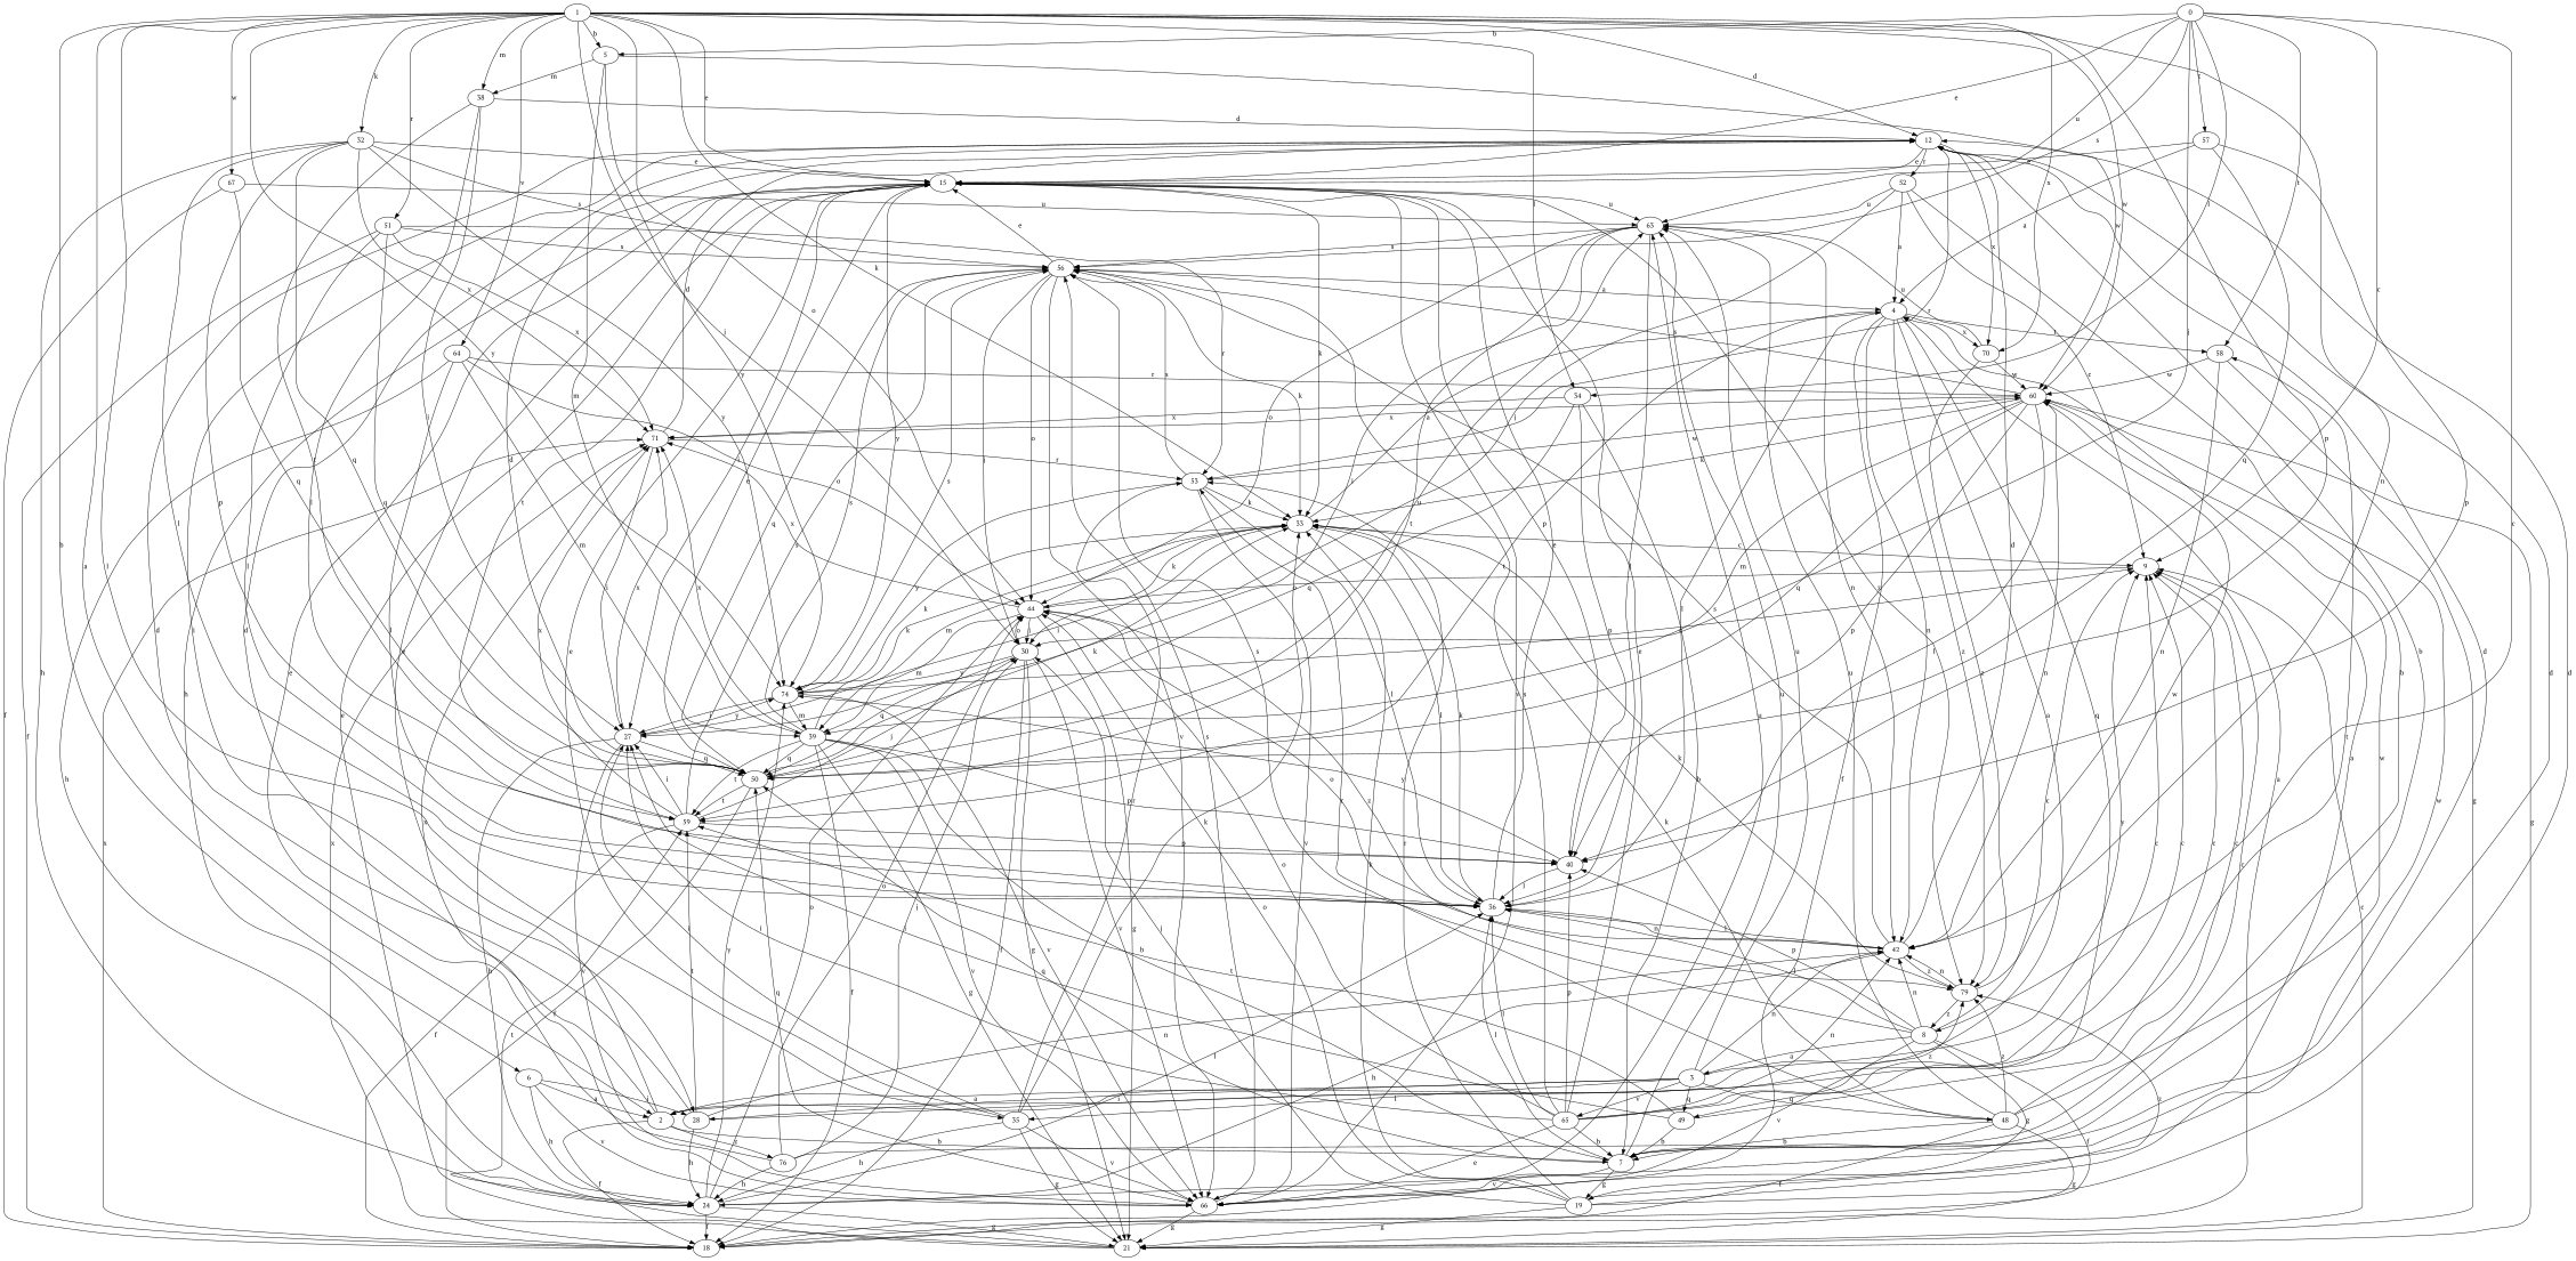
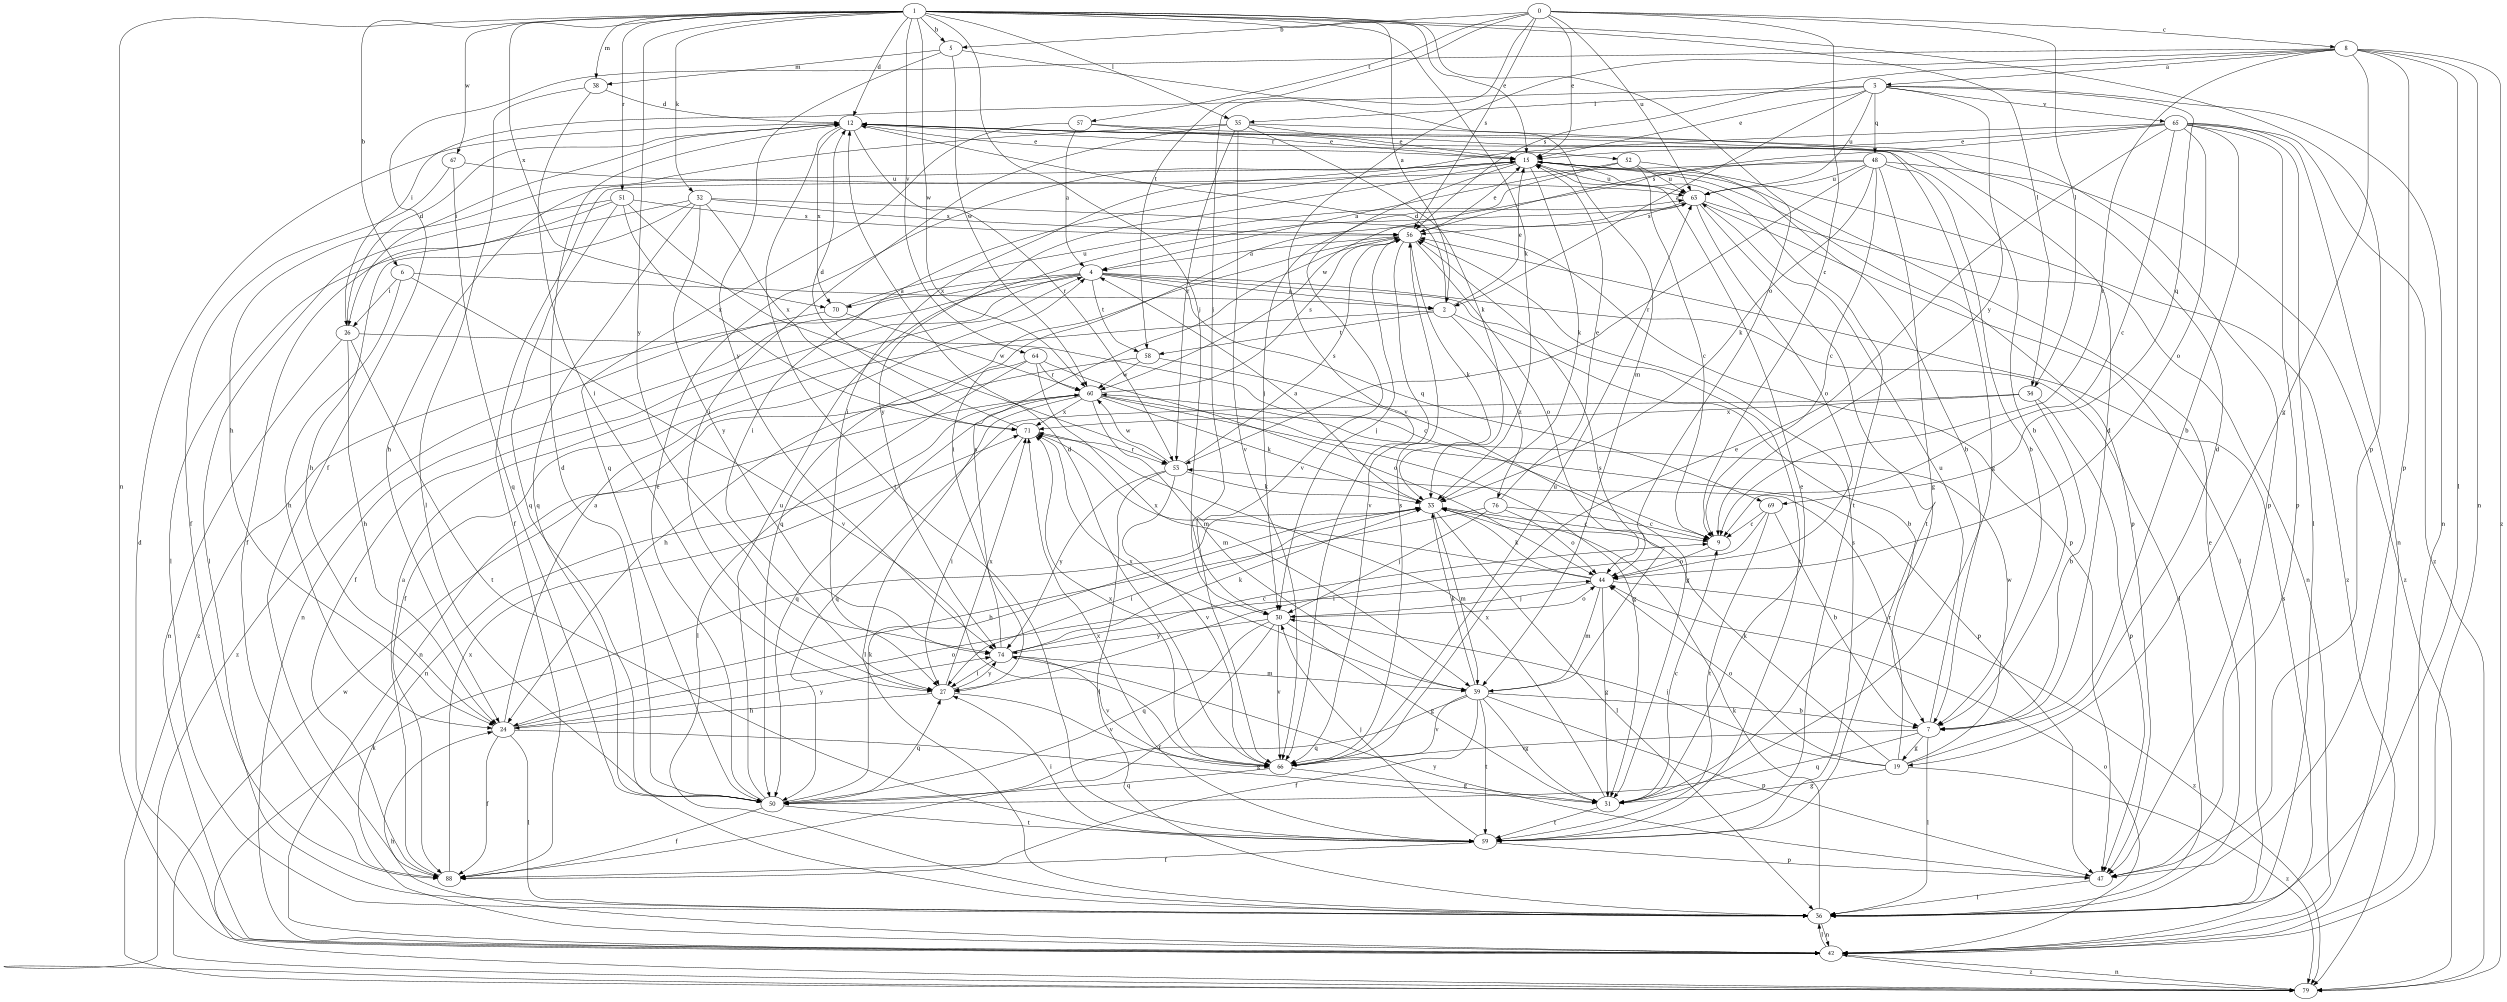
  strict digraph {
    fontname="PT Serif"
    node [fontname="PT Serif"]
    edge [fontname="PT Serif"]
    0
    5
    8
    9
    15
    30
    34
    56
    57
    58
    63
    2
    12
    7
-   18
+   18 [label=88]
    76
    38
    n18 [label=60]
    74
    39
    42
-   47 [label=40]
+   47
    3
    36
    79
    66
    19
    44
    33
    59
    24
    27
    50
-   21
+   21 [label=31]
    71
    4
    1
    6
    32
    35
    51
    64
    67
    70
-   26 [label=28]
+   26
    52
    53
    48
-   49
+   49 [label=69]
    65
    0 -> 5 [label=b]
    0 -> 8 [label=c]
    0 -> 9 [label=c]
    0 -> 15 [label=e]
    0 -> 30 [label=j]
    0 -> 34 [label=l]
    0 -> 56 [label=s]
    0 -> 57 [label=t]
    0 -> 58 [label=t]
    0 -> 63 [label=u]
    5 -> 38 [label=m]
    5 -> n18 [label=w]
    5 -> 74 [label=y]
    5 -> 39 [label=m]
    8 -> 9 [label=c]
    8 -> 56 [label=s]
    8 -> 18 [label=f]
    8 -> 42 [label=n]
    8 -> 47 [label=p]
    8 -> 3 [label=a]
    8 -> 36 [label=l]
-   79 -> 8 [label=z]
+   8 -> 79 [label=z]
    8 -> 66 [label=v]
    8 -> 19 [label=g]
    9 -> 44 [label=o]
    15 -> 63 [label=u]
    15 -> 74 [label=y]
    15 -> 47 [label=p]
    15 -> 79 [label=z]
    15 -> 66 [label=v]
    15 -> 33 [label=k]
    15 -> 59 [label=t]
    15 -> 24 [label=h]
    15 -> 27 [label=i]
    30 -> 18 [label=f]
    30 -> 74 [label=y]
    30 -> 66 [label=v]
    30 -> 44 [label=o]
    30 -> 50 [label=q]
    30 -> 21 [label=g]
    34 -> 7 [label=b]
    34 -> 47 [label=p]
    34 -> 50 [label=q]
    34 -> 71 [label=x]
    56 -> 15 [label=e]
    56 -> 30 [label=j]
    56 -> 66 [label=v]
    56 -> 44 [label=o]
    56 -> 33 [label=k]
    56 -> 50 [label=q]
    56 -> 4 [label=a]
    57 -> 15 [label=e]
    57 -> 47 [label=p]
    57 -> 50 [label=q]
    57 -> 4 [label=a]
    58 -> n18 [label=w]
    58 -> 42 [label=n]
    58 -> 21 [label=g]
    63 -> 56 [label=s]
    63 -> 42 [label=n]
    63 -> 36 [label=l]
    63 -> 44 [label=o]
    63 -> 59 [label=t]
    63 -> 27 [label=i]
    2 -> 15 [label=e]
    2 -> 58 [label=t]
    2 -> 12 [label=d]
    2 -> 7 [label=b]
    2 -> 18 [label=f]
    2 -> 76 [label=z]
    12 -> 15 [label=e]
    12 -> 7 [label=b]
-   38 -> 59 [label=t]
+   12 -> 59 [label=t]
    12 -> 70 [label=x]
    12 -> 26 [label=i]
    12 -> 52 [label=r]
    12 -> 53 [label=r]
    7 -> 63 [label=u]
    7 -> 12 [label=d]
    7 -> 36 [label=l]
    7 -> 66 [label=v]
    7 -> 19 [label=g]
    7 -> 50 [label=q]
    18 -> 71 [label=x]
    18 -> 4 [label=a]
    76 -> 9 [label=c]
    76 -> 15 [label=e]
    76 -> 30 [label=j]
    76 -> 44 [label=o]
    76 -> 24 [label=h]
    38 -> 12 [label=d]
    38 -> 36 [label=l]
    38 -> 27 [label=i]
    n18 -> 56 [label=s]
    n18 -> 39 [label=m]
    n18 -> 42 [label=n]
    n18 -> 47 [label=p]
    n18 -> 36 [label=l]
    n18 -> 33 [label=k]
    n18 -> 50 [label=q]
    n18 -> 21 [label=g]
    n18 -> 71 [label=x]
    74 -> 9 [label=c]
    74 -> 56 [label=s]
    74 -> 39 [label=m]
    74 -> 66 [label=v]
    74 -> 33 [label=k]
    74 -> 27 [label=i]
    39 -> 56 [label=s]
    39 -> 7 [label=b]
    39 -> 18 [label=f]
    39 -> 47 [label=p]
    39 -> 66 [label=v]
    39 -> 33 [label=k]
    39 -> 59 [label=t]
    39 -> 50 [label=q]
    39 -> 21 [label=g]
    39 -> 71 [label=x]
    42 -> 56 [label=s]
    42 -> 12 [label=d]
    42 -> 36 [label=l]
    42 -> 79 [label=z]
    42 -> 44 [label=o]
    42 -> 24 [label=h]
    47 -> 74 [label=y]
    47 -> 36 [label=l]
    3 -> 9 [label=y]
-   32 -> 15 [label=e]
+   3 -> 15 [label=e]
    3 -> 63 [label=u]
    3 -> 2 [label=a]
    3 -> 42 [label=n]
    3 -> 35 [label=l]
    3 -> 26 [label=i]
    3 -> 48 [label=q]
    3 -> 49 [label=q]
    3 -> 65 [label=v]
    36 -> 15 [label=e]
    36 -> 42 [label=n]
    36 -> 33 [label=k]
    79 -> n18 [label=w]
    79 -> 42 [label=n]
    79 -> 33 [label=k]
    66 -> 56 [label=s]
    66 -> 63 [label=u]
    66 -> 12 [label=d]
    66 -> 50 [label=q]
    66 -> 21 [label=g]
    66 -> 71 [label=x]
    19 -> 30 [label=j]
    19 -> 12 [label=d]
    19 -> n18 [label=w]
    19 -> 79 [label=z]
    19 -> 44 [label=o]
    19 -> 33 [label=k]
    19 -> 21 [label=g]
    19 -> 53 [label=r]
    44 -> 30 [label=j]
    44 -> 39 [label=m]
    44 -> 79 [label=z]
    44 -> 33 [label=k]
    44 -> 21 [label=g]
    44 -> 71 [label=x]
    33 -> 9 [label=c]
    33 -> 39 [label=m]
    33 -> 36 [label=l]
    33 -> 27 [label=i]
    33 -> 4 [label=a]
    59 -> 30 [label=j]
    59 -> 56 [label=s]
    59 -> 18 [label=f]
    59 -> 47 [label=p]
    59 -> 27 [label=i]
    59 -> 71 [label=x]
    24 -> 18 [label=f]
    24 -> 74 [label=y]
    24 -> 36 [label=l]
    24 -> 44 [label=o]
    24 -> 21 [label=g]
    24 -> 4 [label=a]
    27 -> 74 [label=y]
    27 -> 66 [label=v]
    27 -> 24 [label=h]
-   27 -> 50 [label=q]
+   50 -> 27 [label=q]
    27 -> 71 [label=x]
    50 -> 15 [label=e]
    50 -> 63 [label=u]
    50 -> 12 [label=d]
    50 -> 18 [label=f]
    50 -> 33 [label=k]
    50 -> 59 [label=t]
    21 -> 9 [label=c]
    21 -> 15 [label=e]
    21 -> 59 [label=t]
    21 -> 71 [label=x]
    71 -> 12 [label=d]
    71 -> 27 [label=i]
    71 -> 53 [label=r]
    4 -> 58 [label=t]
    4 -> 2 [label=a]
    4 -> 18 [label=f]
    4 -> 42 [label=n]
    4 -> 36 [label=l]
    4 -> 79 [label=z]
    4 -> 59 [label=t]
    4 -> 70 [label=x]
    4 -> 49 [label=q]
    1 -> 5 [label=b]
    1 -> 15 [label=e]
    1 -> 30 [label=j]
    1 -> 34 [label=l]
    1 -> 2 [label=a]
    1 -> 12 [label=d]
    1 -> 38 [label=m]
    1 -> n18 [label=w]
    1 -> 74 [label=y]
    1 -> 42 [label=n]
    1 -> 47 [label=p]
    1 -> 44 [label=o]
    1 -> 33 [label=k]
    1 -> 6 [label=b]
    1 -> 32 [label=k]
    1 -> 35 [label=l]
    1 -> 51 [label=r]
    1 -> 64 [label=v]
    1 -> 67 [label=w]
    1 -> 70 [label=x]
    6 -> 2 [label=a]
    6 -> 66 [label=v]
    6 -> 24 [label=h]
    6 -> 26 [label=i]
    32 -> 56 [label=s]
    32 -> 74 [label=y]
    32 -> 47 [label=p]
    32 -> 36 [label=l]
    32 -> 24 [label=h]
    32 -> 50 [label=q]
    32 -> 71 [label=x]
    35 -> 15 [label=e]
    35 -> 66 [label=v]
    35 -> 33 [label=k]
    35 -> 24 [label=h]
    35 -> 27 [label=i]
    35 -> 21 [label=g]
    35 -> 53 [label=r]
    51 -> 56 [label=s]
    51 -> 18 [label=f]
    51 -> 36 [label=l]
    51 -> 50 [label=q]
    51 -> 71 [label=x]
    51 -> 53 [label=r]
    64 -> n18 [label=r]
    64 -> 39 [label=m]
    64 -> 36 [label=l]
    64 -> 44 [label=o]
    64 -> 24 [label=h]
    67 -> 63 [label=u]
    67 -> 18 [label=f]
    67 -> 50 [label=q]
    70 -> 63 [label=u]
    70 -> n18 [label=w]
    70 -> 79 [label=z]
    26 -> 9 [label=c]
    26 -> 12 [label=d]
    26 -> 42 [label=n]
    26 -> 59 [label=t]
    26 -> 24 [label=h]
    52 -> 9 [label=c]
    52 -> 30 [label=j]
    52 -> 63 [label=u]
    52 -> 7 [label=b]
    52 -> 4 [label=a]
    53 -> 56 [label=s]
    53 -> n18 [label=w]
    53 -> 74 [label=y]
    53 -> 36 [label=l]
    53 -> 66 [label=v]
    53 -> 33 [label=k]
    48 -> 9 [label=c]
    48 -> 63 [label=u]
    48 -> 7 [label=b]
    48 -> 18 [label=f]
    48 -> n18 [label=w]
    48 -> 79 [label=z]
    48 -> 33 [label=k]
    48 -> 21 [label=g]
    48 -> 53 [label=r]
    49 -> 9 [label=c]
    49 -> 7 [label=b]
    49 -> 59 [label=t]
    49 -> 27 [label=i]
    65 -> 9 [label=c]
    65 -> 15 [label=e]
    65 -> 56 [label=s]
    65 -> 7 [label=b]
    65 -> 42 [label=n]
    65 -> 47 [label=p]
    65 -> 36 [label=l]
    65 -> 79 [label=z]
    65 -> 66 [label=e]
    65 -> 44 [label=o]
    65 -> 27 [label=i]
  }
